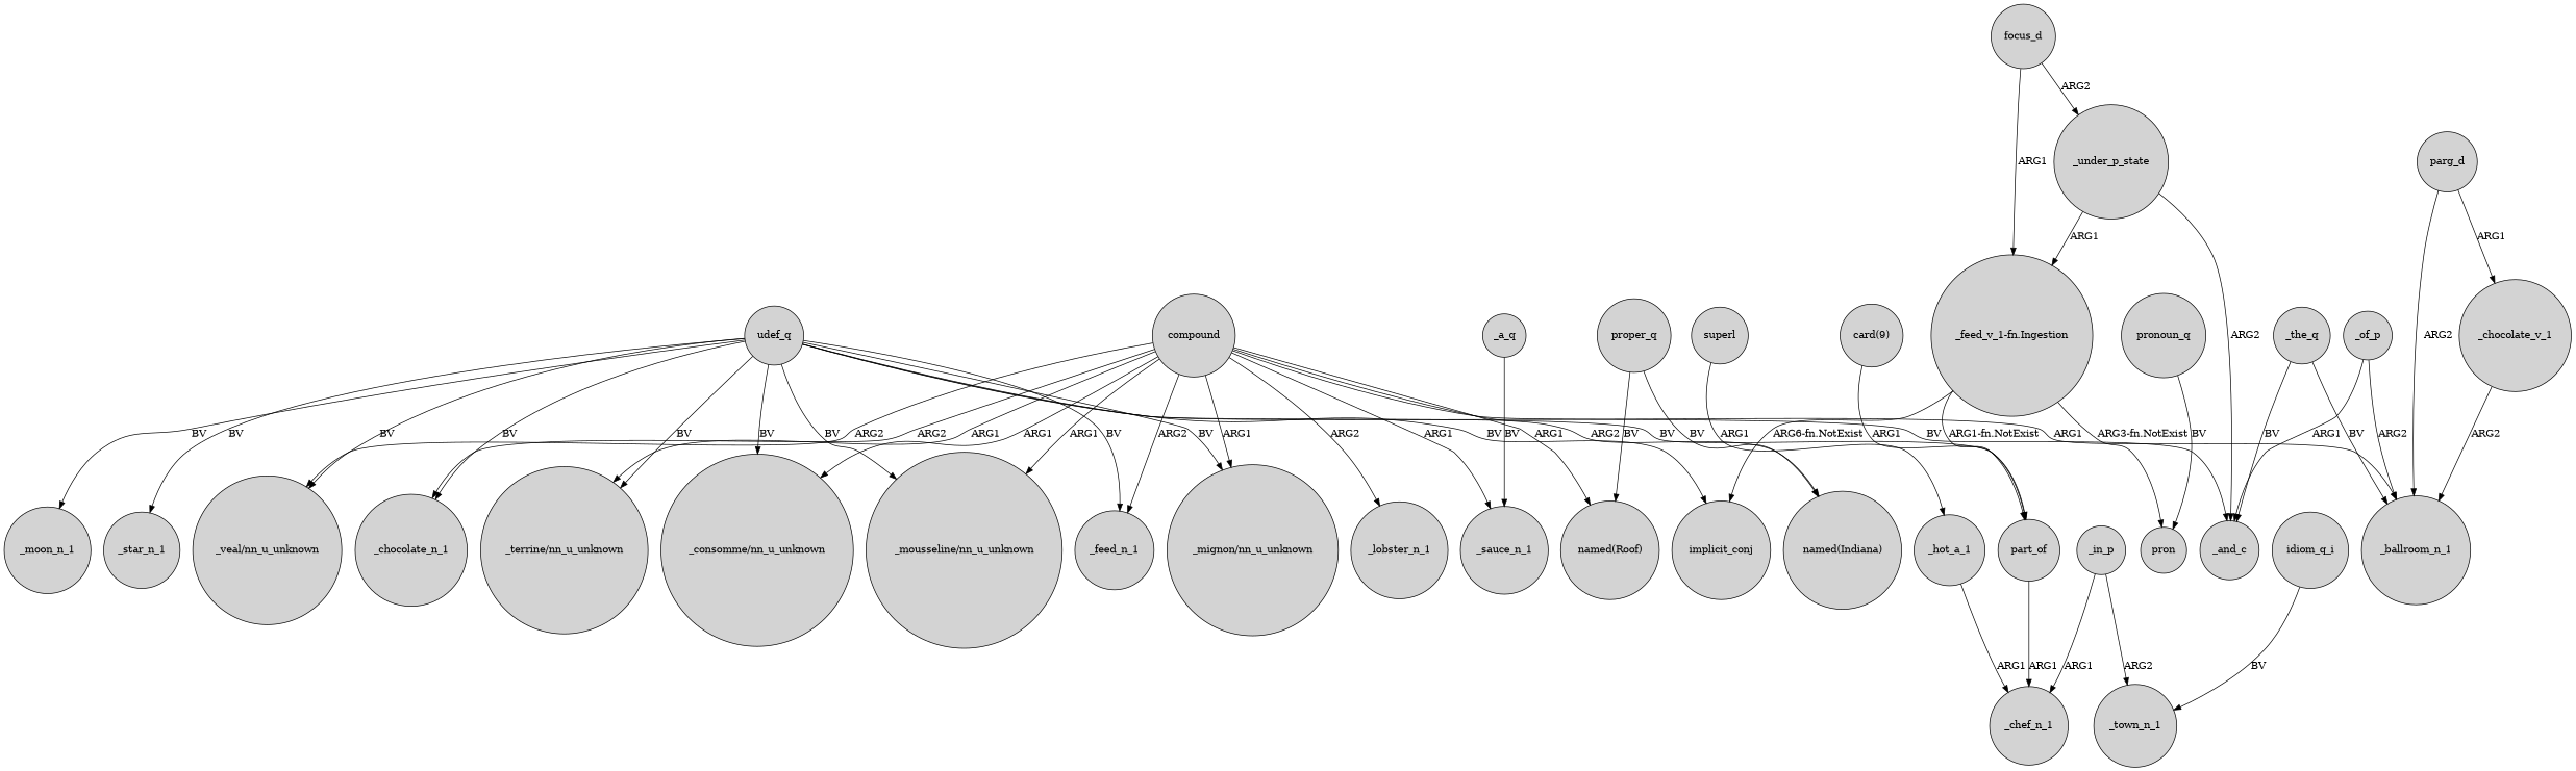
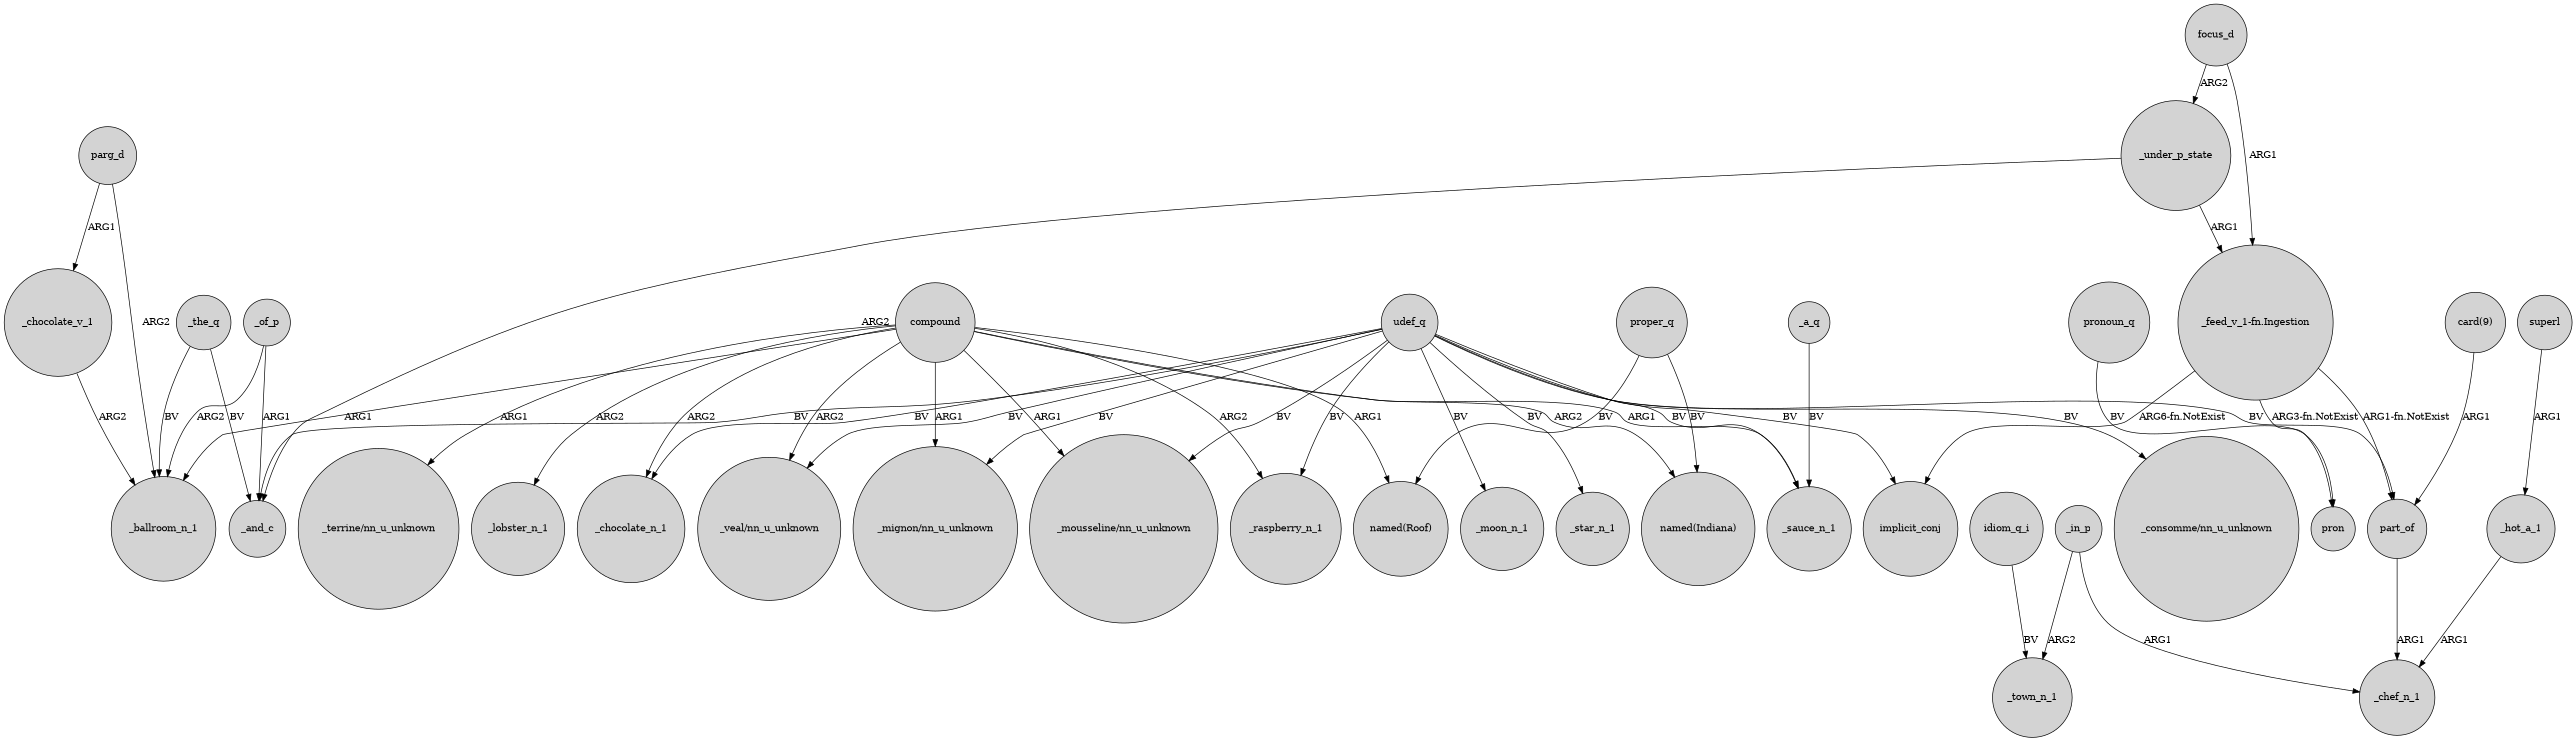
  digraph {
    node [shape=circle style=filled]
    udef_q
    "_consomme/nn_u_unknown"
    _and_c
    "_veal/nn_u_unknown"
    part_of
    _moon_n_1
    implicit_conj
    "_terrine/nn_u_unknown"
-   _raspberry_n_1 [label=_feed_n_1]
+   _raspberry_n_1
    "_mousseline/nn_u_unknown"
    _chocolate_n_1
    "_mignon/nn_u_unknown"
    _star_n_1
    _chef_n_1
    _the_q
    _ballroom_n_1
    superl
    _hot_a_1
    compound
    _lobster_n_1
    _sauce_n_1
    "named(Roof)"
    "named(Indiana)"
    _a_q
    idiom_q_i
    _town_n_1
    parg_d
    n28 [label=_chocolate_v_1]
    "_feed_v_1-fn.Ingestion"
    pron
    _under_p_state
    proper_q
    focus_d
    _in_p
    "card(9)"
    pronoun_q
    _of_p
    udef_q -> "_consomme/nn_u_unknown" [label=BV]
    udef_q -> _and_c [label=BV]
    udef_q -> "_veal/nn_u_unknown" [label=BV]
    udef_q -> part_of [label=BV]
    udef_q -> _moon_n_1 [label=BV]
    udef_q -> implicit_conj [label=BV]
-   udef_q -> "_terrine/nn_u_unknown" [label=BV]
+   udef_q -> _sauce_n_1 [label=BV]
    udef_q -> _raspberry_n_1 [label=BV]
    udef_q -> "_mousseline/nn_u_unknown" [label=BV]
    udef_q -> _chocolate_n_1 [label=BV]
    udef_q -> "_mignon/nn_u_unknown" [label=BV]
    udef_q -> _star_n_1 [label=BV]
    part_of -> _chef_n_1 [label=ARG1]
    _the_q -> _and_c [label=BV]
    _the_q -> _ballroom_n_1 [label=BV]
    superl -> _hot_a_1 [label=ARG1]
    _hot_a_1 -> _chef_n_1 [label=ARG1]
-   compound -> "_consomme/nn_u_unknown" [label=ARG1]
    compound -> "_veal/nn_u_unknown" [label=ARG2]
    compound -> "_terrine/nn_u_unknown" [label=ARG1]
    compound -> _raspberry_n_1 [label=ARG2]
    compound -> "_mousseline/nn_u_unknown" [label=ARG1]
    compound -> _chocolate_n_1 [label=ARG2]
    compound -> "_mignon/nn_u_unknown" [label=ARG1]
    compound -> _ballroom_n_1 [label=ARG1]
    compound -> _lobster_n_1 [label=ARG2]
    compound -> _sauce_n_1 [label=ARG1]
    compound -> "named(Roof)" [label=ARG1]
    compound -> "named(Indiana)" [label=ARG2]
    _a_q -> _sauce_n_1 [label=BV]
    idiom_q_i -> _town_n_1 [label=BV]
    parg_d -> _ballroom_n_1 [label=ARG2]
    parg_d -> n28 [label=ARG1]
    n28 -> _ballroom_n_1 [label=ARG2]
    "_feed_v_1-fn.Ingestion" -> part_of [label="ARG1-fn.NotExist"]
    "_feed_v_1-fn.Ingestion" -> implicit_conj [label="ARG6-fn.NotExist"]
    "_feed_v_1-fn.Ingestion" -> pron [label="ARG3-fn.NotExist"]
    _under_p_state -> _and_c [label=ARG2]
    _under_p_state -> "_feed_v_1-fn.Ingestion" [label=ARG1]
    proper_q -> "named(Roof)" [label=BV]
    proper_q -> "named(Indiana)" [label=BV]
    focus_d -> "_feed_v_1-fn.Ingestion" [label=ARG1]
    focus_d -> _under_p_state [label=ARG2]
    _in_p -> _chef_n_1 [label=ARG1]
    _in_p -> _town_n_1 [label=ARG2]
    "card(9)" -> part_of [label=ARG1]
    pronoun_q -> pron [label=BV]
    _of_p -> _and_c [label=ARG1]
    _of_p -> _ballroom_n_1 [label=ARG2]
  }
